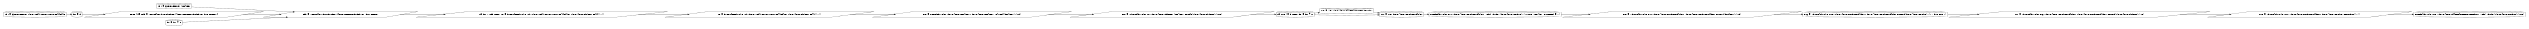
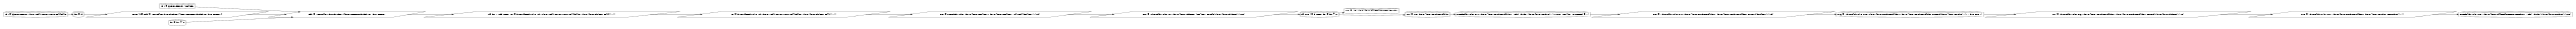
  digraph {
    fontname="DejaVu Sans Mono"
    rankdir=LR
    node [fontname="DejaVu Sans Mono" shape=cylinder]
    edge [fontname="DejaVu Sans Mono"]
    "$i0 = <compiler.intrinsics.klass.TestIsPrimitive: int ITERS>" [shape=parallelogram]
    "z0 := @parameter0: boolean"
    "r0 := @parameter1: java.util.concurrent.Callable"
    "i1 = 0"
    "goto [?= $i0 = <compiler.intrinsics.klass.TestIsPrimitive: int ITERS>]" [shape=parallelogram]
    "if i1 < $i0 goto r1 = interfaceinvoke r0.<java.util.concurrent.Callable: java.lang.Object call()>()" [shape=parallelogram]
    "r1 = interfaceinvoke r0.<java.util.concurrent.Callable: java.lang.Object call()>()" [shape=parallelogram]
    "$r2 = staticinvoke <java.lang.Boolean: java.lang.Boolean valueOf(boolean)>(z0)" [shape=parallelogram]
    "$z1 = virtualinvoke r1.<java.lang.Object: boolean equals(java.lang.Object)>($r2)" [shape=parallelogram]
    "if $z1 != 0 goto i1 = i1 + 1"
    "$r3 = new java.lang.IllegalStateException"
    "$r4 = new java.lang.StringBuilder"
    "i1 = i1 + 1"
    "specialinvoke $r4.<java.lang.StringBuilder: void <init>(java.lang.String)>(\"Wrong result: expected = \")"
    "$r5 = virtualinvoke $r4.<java.lang.StringBuilder: java.lang.StringBuilder append(boolean)>(z0)" [shape=parallelogram]
    "$r6 = virtualinvoke $r5.<java.lang.StringBuilder: java.lang.StringBuilder append(java.lang.String)>(\", but got \")"
    "$r7 = virtualinvoke $r6.<java.lang.StringBuilder: java.lang.StringBuilder append(java.lang.Object)>(r1)" [shape=parallelogram]
    "$r8 = virtualinvoke $r7.<java.lang.StringBuilder: java.lang.String toString()>()" [shape=parallelogram]
    "specialinvoke $r3.<java.lang.IllegalStateException: void <init>(java.lang.String)>($r8)"
    "$i0 = <compiler.intrinsics.klass.TestIsPrimitive: int ITERS>" -> "if i1 < $i0 goto r1 = interfaceinvoke r0.<java.util.concurrent.Callable: java.lang.Object call()>()"
    "z0 := @parameter0: boolean" -> "$i0 = <compiler.intrinsics.klass.TestIsPrimitive: int ITERS>"
    "r0 := @parameter1: java.util.concurrent.Callable" -> "i1 = 0"
    "i1 = 0" -> "goto [?= $i0 = <compiler.intrinsics.klass.TestIsPrimitive: int ITERS>]"
    "goto [?= $i0 = <compiler.intrinsics.klass.TestIsPrimitive: int ITERS>]" -> "$i0 = <compiler.intrinsics.klass.TestIsPrimitive: int ITERS>"
    "if i1 < $i0 goto r1 = interfaceinvoke r0.<java.util.concurrent.Callable: java.lang.Object call()>()" -> "r1 = interfaceinvoke r0.<java.util.concurrent.Callable: java.lang.Object call()>()"
    "r1 = interfaceinvoke r0.<java.util.concurrent.Callable: java.lang.Object call()>()" -> "$r2 = staticinvoke <java.lang.Boolean: java.lang.Boolean valueOf(boolean)>(z0)"
    "$r2 = staticinvoke <java.lang.Boolean: java.lang.Boolean valueOf(boolean)>(z0)" -> "$z1 = virtualinvoke r1.<java.lang.Object: boolean equals(java.lang.Object)>($r2)"
    "$z1 = virtualinvoke r1.<java.lang.Object: boolean equals(java.lang.Object)>($r2)" -> "if $z1 != 0 goto i1 = i1 + 1"
    "if $z1 != 0 goto i1 = i1 + 1" -> "$r3 = new java.lang.IllegalStateException"
    "if $z1 != 0 goto i1 = i1 + 1" -> "$r4 = new java.lang.StringBuilder"
-   "$r3 = new java.lang.IllegalStateException" -> "$r4 = new java.lang.StringBuilder"
    "$r4 = new java.lang.StringBuilder" -> "specialinvoke $r4.<java.lang.StringBuilder: void <init>(java.lang.String)>(\"Wrong result: expected = \")"
    "i1 = i1 + 1" -> "$i0 = <compiler.intrinsics.klass.TestIsPrimitive: int ITERS>"
    "specialinvoke $r4.<java.lang.StringBuilder: void <init>(java.lang.String)>(\"Wrong result: expected = \")" -> "$r5 = virtualinvoke $r4.<java.lang.StringBuilder: java.lang.StringBuilder append(boolean)>(z0)"
    "$r5 = virtualinvoke $r4.<java.lang.StringBuilder: java.lang.StringBuilder append(boolean)>(z0)" -> "$r6 = virtualinvoke $r5.<java.lang.StringBuilder: java.lang.StringBuilder append(java.lang.String)>(\", but got \")"
    "$r6 = virtualinvoke $r5.<java.lang.StringBuilder: java.lang.StringBuilder append(java.lang.String)>(\", but got \")" -> "$r7 = virtualinvoke $r6.<java.lang.StringBuilder: java.lang.StringBuilder append(java.lang.Object)>(r1)"
    "$r7 = virtualinvoke $r6.<java.lang.StringBuilder: java.lang.StringBuilder append(java.lang.Object)>(r1)" -> "$r8 = virtualinvoke $r7.<java.lang.StringBuilder: java.lang.String toString()>()"
    "$r8 = virtualinvoke $r7.<java.lang.StringBuilder: java.lang.String toString()>()" -> "specialinvoke $r3.<java.lang.IllegalStateException: void <init>(java.lang.String)>($r8)"
  }
